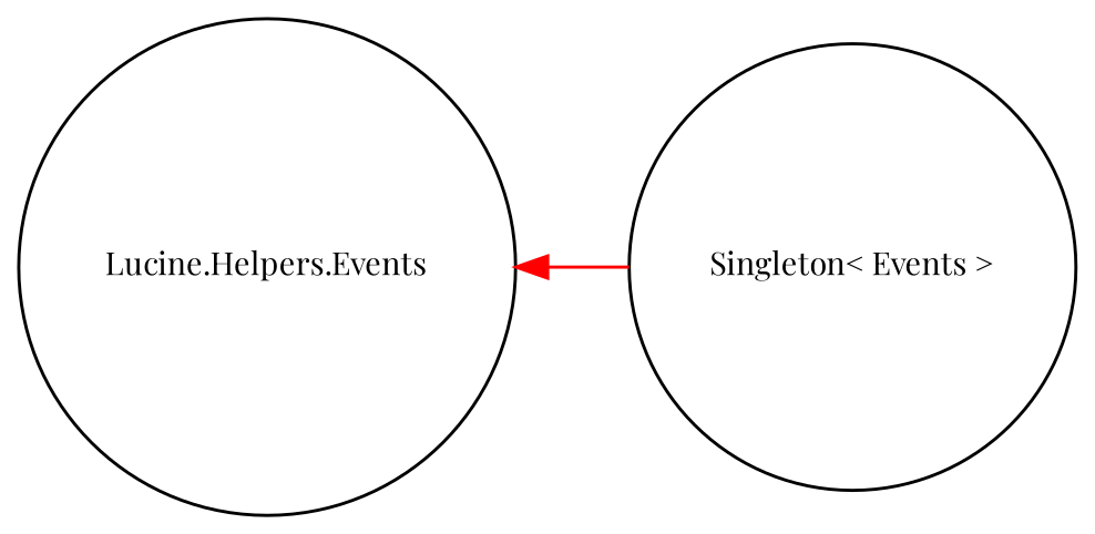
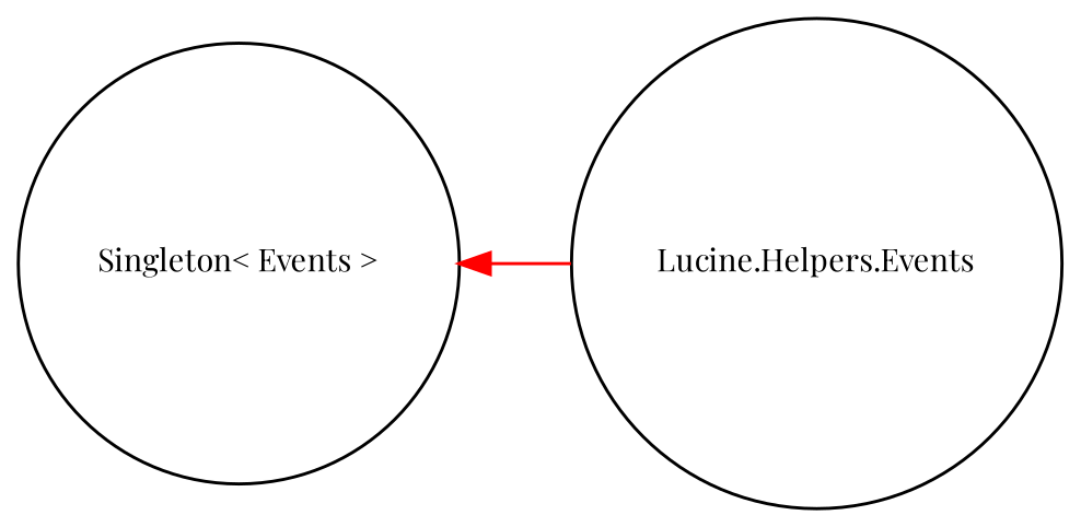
  digraph {
    rankdir=LR
    fontname="Playfair Display"
    node [color=black fillcolor=white fontname="Playfair Display" fontsize=10 shape=circle style=filled]
    n1 [height=0.2 label="Singleton\< Events \>" width=0.4]
    n2 [height=0.2 label="Lucine.Helpers.Events" width=0.4]
-   n2 -> n1 [color=red dir=back fontname="Playfair Display" fontsize=10 labelfontname=Helvetica labelfontsize=10 style=solid]
+   n1 -> n2 [color=red dir=back fontname="Playfair Display" fontsize=10 labelfontname=Helvetica labelfontsize=10 style=solid]
  }
